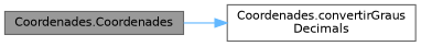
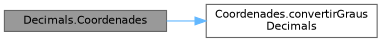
  digraph {
    rankdir=LR
    node [fontname=Helvetica fontsize=10 shape=box style=filled]
-   n1 [color=gray40 fillcolor=grey60 fontcolor=black height=0.2 label="Coordenades.Coordenades" width=0.4]
+   n1 [color=gray40 fillcolor=grey60 fontcolor=black height=0.2 label="Decimals.Coordenades" width=0.4]
    n2 [color=grey40 fillcolor=white height=0.2 label="Coordenades.convertirGraus\lDecimals" width=0.4]
    n1 -> n2 [color=steelblue1 fontname=Helvetica fontsize=10 labelfontname=Helvetica labelfontsize=10 style=solid]
  }
